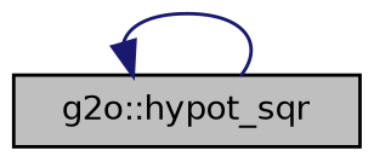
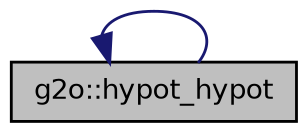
  digraph {
    rankdir=LR
-   n1 [color=black fillcolor=grey75 fontcolor=black fontname=Helvetica fontsize=10 height=0.2 label="g2o::hypot_sqr" shape=record style=filled width=0.4]
+   n1 [color=black fillcolor=grey75 fontcolor=black fontname=Helvetica fontsize=10 height=0.2 label="g2o::hypot_hypot" shape=record style=filled width=0.4]
    n1 -> n1 [color=midnightblue dir=back fontname=Helvetica fontsize=10 labelfontname=Helvetica labelfontsize=10 style=solid]
  }
